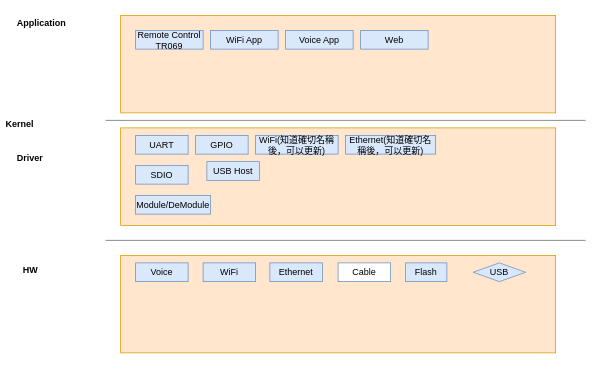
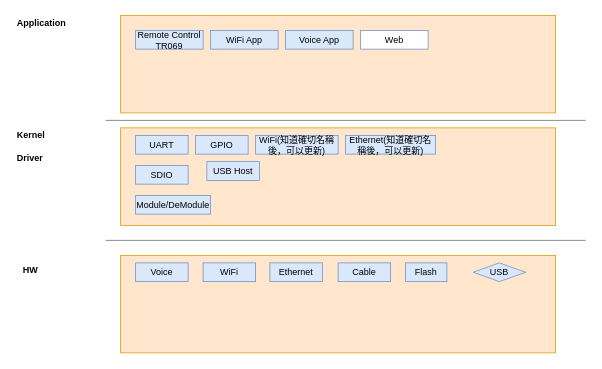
  <mxCell id="0" />
  <mxCell id="1" parent="0" />
  <mxCell id="2" value="Driver" style="text;html=1;strokeColor=none;fillColor=none;align=left;verticalAlign=middle;whiteSpace=wrap;rounded=0;fontStyle=1" parent="1" vertex="1"><mxGeometry x="20" y="200" width="40" height="20" as="geometry" /></mxCell>
  <mxCell id="3" value="" style="rounded=0;whiteSpace=wrap;html=1;fillColor=#ffe6cc;strokeColor=#d79b00;" parent="1" vertex="1"><mxGeometry x="160" y="170" width="580" height="130" as="geometry" /></mxCell>
  <mxCell id="4" value="" style="endArrow=none;html=1;fillColor=#f5f5f5;strokeColor=#666666;" parent="1" edge="1"><mxGeometry width="50" height="50" relative="1" as="geometry"><mxPoint x="140" y="160" as="sourcePoint" /><mxPoint x="780" y="160" as="targetPoint" /></mxGeometry></mxCell>
  <mxCell id="5" value="" style="rounded=0;whiteSpace=wrap;html=1;fillColor=#ffe6cc;strokeColor=#d79b00;" parent="1" vertex="1"><mxGeometry x="160" y="20" width="580" height="130" as="geometry" /></mxCell>
- <mxCell id="6" value="Kernel" style="text;html=1;strokeColor=none;fillColor=none;align=left;verticalAlign=middle;whiteSpace=wrap;rounded=0;fontStyle=1" parent="1" vertex="1"><mxGeometry x="5" y="155" width="40" height="20" as="geometry" /></mxCell>
+ <mxCell id="6" value="Kernel" style="text;html=1;strokeColor=none;fillColor=none;align=left;verticalAlign=middle;whiteSpace=wrap;rounded=0;fontStyle=1" parent="1" vertex="1"><mxGeometry x="20" y="170" width="40" height="20" as="geometry" /></mxCell>
  <mxCell id="7" value="Application" style="text;html=1;strokeColor=none;fillColor=none;align=left;verticalAlign=middle;whiteSpace=wrap;rounded=0;fontStyle=1" parent="1" vertex="1"><mxGeometry x="20" y="20" width="90" height="20" as="geometry" /></mxCell>
  <mxCell id="8" value="" style="endArrow=none;html=1;fillColor=#f5f5f5;strokeColor=#666666;" parent="1" edge="1"><mxGeometry width="50" height="50" relative="1" as="geometry"><mxPoint x="140" y="320" as="sourcePoint" /><mxPoint x="780" y="320" as="targetPoint" /></mxGeometry></mxCell>
  <mxCell id="9" value="Remote Control&lt;br&gt;TR069" style="rounded=0;whiteSpace=wrap;html=1;fillColor=#dae8fc;strokeColor=#6c8ebf;" parent="1" vertex="1"><mxGeometry x="180" y="40" width="90" height="25" as="geometry" /></mxCell>
  <mxCell id="10" value="WiFi App" style="rounded=0;whiteSpace=wrap;html=1;fillColor=#dae8fc;strokeColor=#6c8ebf;" parent="1" vertex="1"><mxGeometry x="280" y="40" width="90" height="25" as="geometry" /></mxCell>
  <mxCell id="11" value="Voice App" style="rounded=0;whiteSpace=wrap;html=1;fillColor=#dae8fc;strokeColor=#6c8ebf;" parent="1" vertex="1"><mxGeometry x="380" y="40" width="90" height="25" as="geometry" /></mxCell>
  <mxCell id="12" value="HW" style="text;html=1;strokeColor=none;fillColor=none;align=center;verticalAlign=middle;whiteSpace=wrap;rounded=0;fontStyle=1" parent="1" vertex="1"><mxGeometry x="20" y="350" width="40" height="20" as="geometry" /></mxCell>
  <mxCell id="13" value="" style="rounded=0;whiteSpace=wrap;html=1;fillColor=#ffe6cc;strokeColor=#d79b00;" parent="1" vertex="1"><mxGeometry x="160" y="340" width="580" height="130" as="geometry" /></mxCell>
  <mxCell id="14" value="Voice" style="rounded=0;whiteSpace=wrap;html=1;fillColor=#dae8fc;strokeColor=#6c8ebf;" parent="1" vertex="1"><mxGeometry x="180" y="350" width="70" height="25" as="geometry" /></mxCell>
  <mxCell id="15" value="WiFi" style="rounded=0;whiteSpace=wrap;html=1;fillColor=#dae8fc;strokeColor=#6c8ebf;" parent="1" vertex="1"><mxGeometry x="270" y="350" width="70" height="25" as="geometry" /></mxCell>
  <mxCell id="16" value="Ethernet" style="rounded=0;whiteSpace=wrap;html=1;fillColor=#dae8fc;strokeColor=#6c8ebf;" parent="1" vertex="1"><mxGeometry x="359" y="350" width="70" height="25" as="geometry" /></mxCell>
- <mxCell id="17" value="Cable" style="rounded=0;whiteSpace=wrap;html=1;fillColor=#ffffff;strokeColor=#6c8ebf;" parent="1" vertex="1"><mxGeometry x="450" y="350" width="70" height="25" as="geometry" /></mxCell>
+ <mxCell id="17" value="Cable" style="rounded=0;whiteSpace=wrap;html=1;fillColor=#dae8fc;strokeColor=#6c8ebf;" parent="1" vertex="1"><mxGeometry x="450" y="350" width="70" height="25" as="geometry" /></mxCell>
  <mxCell id="18" value="Flash" style="rounded=0;whiteSpace=wrap;html=1;fillColor=#dae8fc;strokeColor=#6c8ebf;" parent="1" vertex="1"><mxGeometry x="540" y="350" width="55" height="25" as="geometry" /></mxCell>
- <mxCell id="19" value="Web" style="rounded=0;whiteSpace=wrap;html=1;fillColor=#dae8fc;strokeColor=#6c8ebf;" parent="1" vertex="1"><mxGeometry x="480" y="40" width="90" height="25" as="geometry" /></mxCell>
+ <mxCell id="19" value="Web" style="rounded=0;whiteSpace=wrap;html=1;fillColor=#ffffff;strokeColor=#6c8ebf;" parent="1" vertex="1"><mxGeometry x="480" y="40" width="90" height="25" as="geometry" /></mxCell>
  <mxCell id="20" value="UART" style="rounded=0;whiteSpace=wrap;html=1;fillColor=#dae8fc;strokeColor=#6c8ebf;" vertex="1" parent="1"><mxGeometry x="180" y="180" width="70" height="25" as="geometry" /></mxCell>
  <mxCell id="21" value="GPIO" style="rounded=0;whiteSpace=wrap;html=1;fillColor=#dae8fc;strokeColor=#6c8ebf;" vertex="1" parent="1"><mxGeometry x="260" y="180" width="70" height="25" as="geometry" /></mxCell>
  <mxCell id="22" value="WiFi(知道確切名稱後，可以更新)" style="rounded=0;whiteSpace=wrap;html=1;fillColor=#dae8fc;strokeColor=#6c8ebf;" vertex="1" parent="1"><mxGeometry x="340" y="180" width="110" height="25" as="geometry" /></mxCell>
  <mxCell id="23" value="Ethernet(知道確切名稱後，可以更新)" style="rounded=0;whiteSpace=wrap;html=1;fillColor=#dae8fc;strokeColor=#6c8ebf;" vertex="1" parent="1"><mxGeometry x="460" y="180" width="120" height="25" as="geometry" /></mxCell>
  <mxCell id="24" value="Module/DeModule" style="rounded=0;whiteSpace=wrap;html=1;fillColor=#dae8fc;strokeColor=#6c8ebf;" vertex="1" parent="1"><mxGeometry x="180" y="260" width="100" height="25" as="geometry" /></mxCell>
  <mxCell id="25" value="SDIO" style="rounded=0;whiteSpace=wrap;html=1;fillColor=#dae8fc;strokeColor=#6c8ebf;" vertex="1" parent="1"><mxGeometry x="180" y="220" width="70" height="25" as="geometry" /></mxCell>
  <mxCell id="26" value="USB Host" style="rounded=0;whiteSpace=wrap;html=1;fillColor=#dae8fc;strokeColor=#6c8ebf;" vertex="1" parent="1"><mxGeometry x="275" y="215" width="70" height="25" as="geometry" /></mxCell>
  <mxCell id="27" value="USB" style="rhombus;whiteSpace=wrap;html=1;fillColor=#dae8fc;strokeColor=#6c8ebf;" vertex="1" parent="1"><mxGeometry x="630" y="350" width="70" height="25" as="geometry" /></mxCell>
